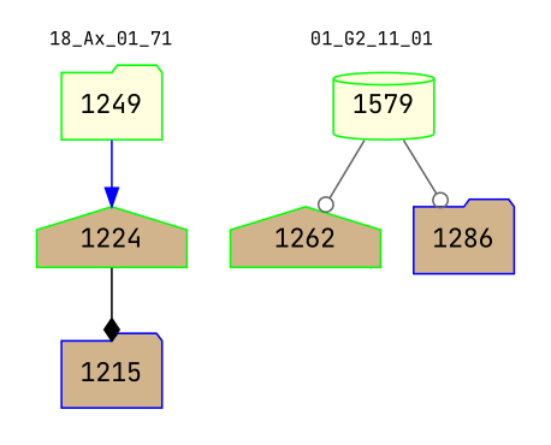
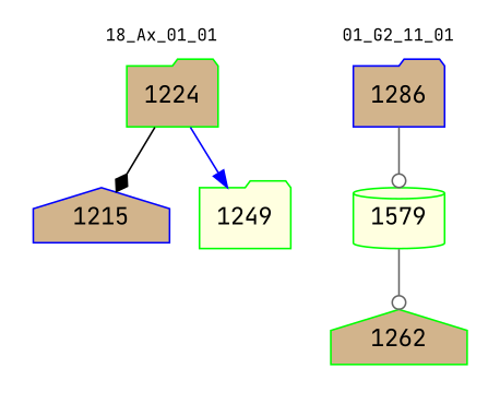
  digraph {
    fontname="JetBrains Mono"
    node [color=green fillcolor=tan fontname="JetBrains Mono" shape=house style=filled]
    edge [arrowhead=odot color=gray40 fontname="JetBrains Mono"]
-   n1 [label=1224]
-   n2 [color=blue label=1215 shape=folder]
+   n1 [label=1224 shape=folder]
+   n2 [color=blue label=1215]
    n3 [fillcolor=lightyellow label=1249 shape=folder]
    n4 [fillcolor=lightyellow label=1579 shape=cylinder]
    n5 [label=1262]
    n6 [color=blue label=1286 shape=folder]
    subgraph cluster_1 {
      color=white
      fontsize=10
-     label="18_Ax_01_71"
+     label="18_Ax_01_01"
      n1
      n2
      n3
    }
    subgraph cluster_2 {
      color=white
      fontsize=10
      label="01_G2_11_01"
      n4
      n5
      n6
    }
    n1 -> n2 [arrowhead=diamond color=black]
-   n3 -> n1 [arrowhead=normal color=blue]
+   n1 -> n3 [arrowhead=normal color=blue]
    n4 -> n5
-   n4 -> n6
+   n6 -> n4
  }
